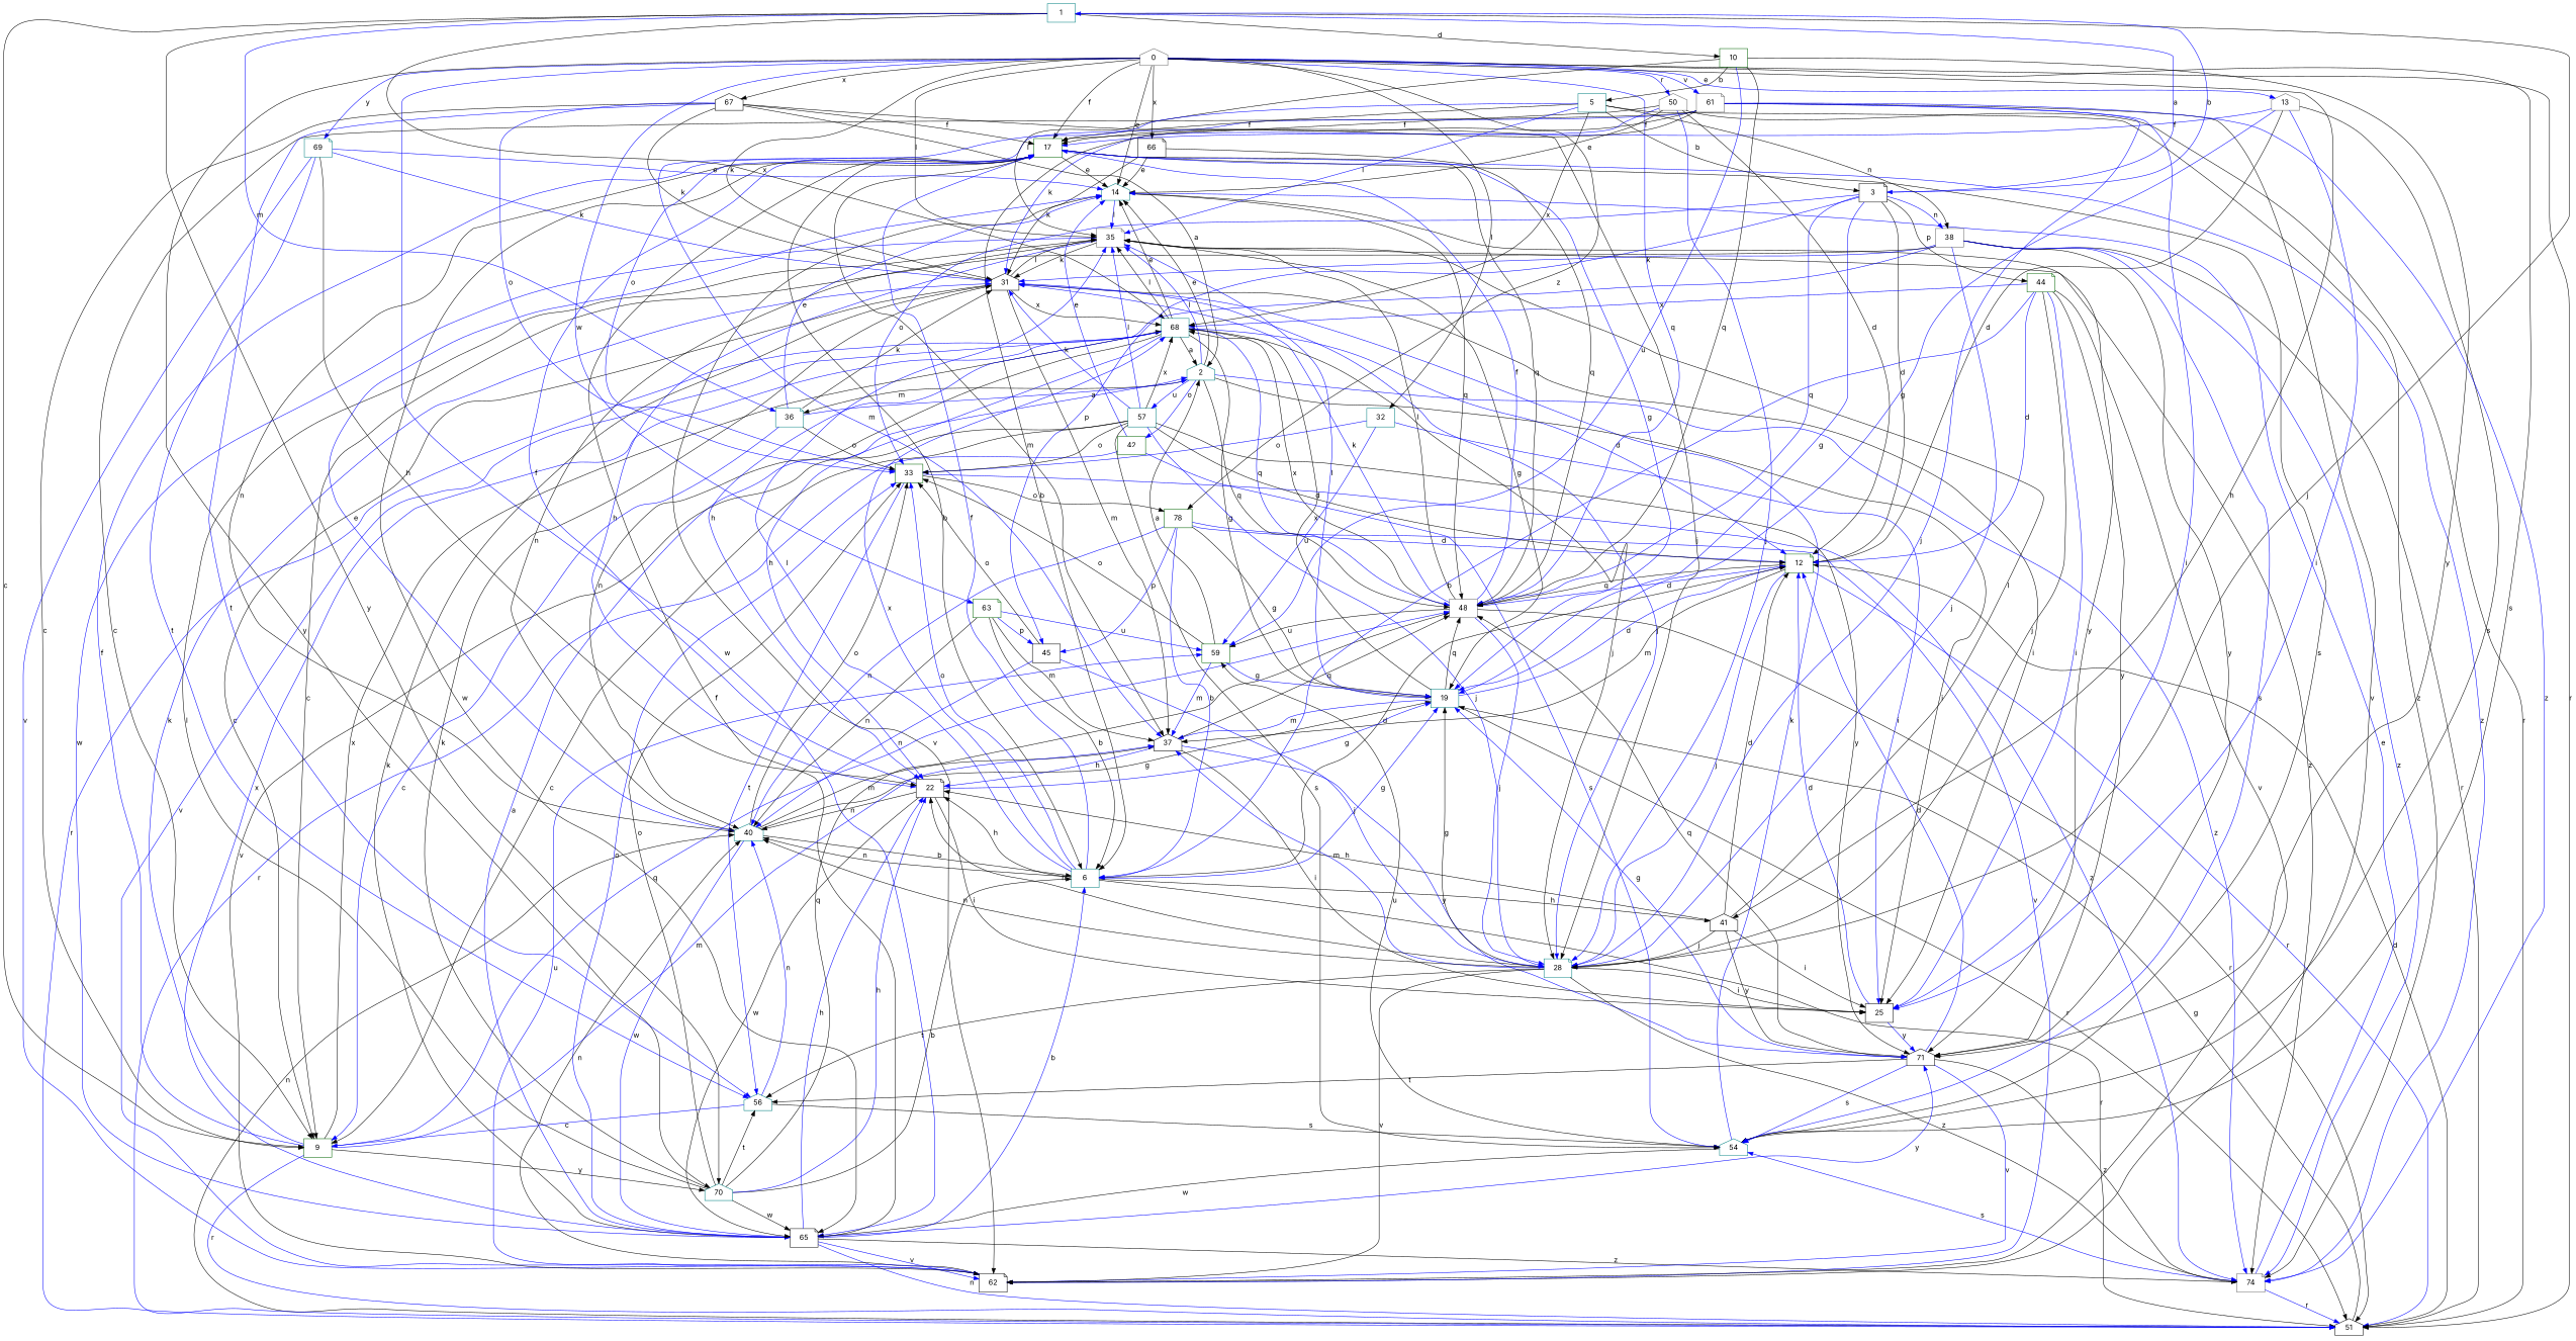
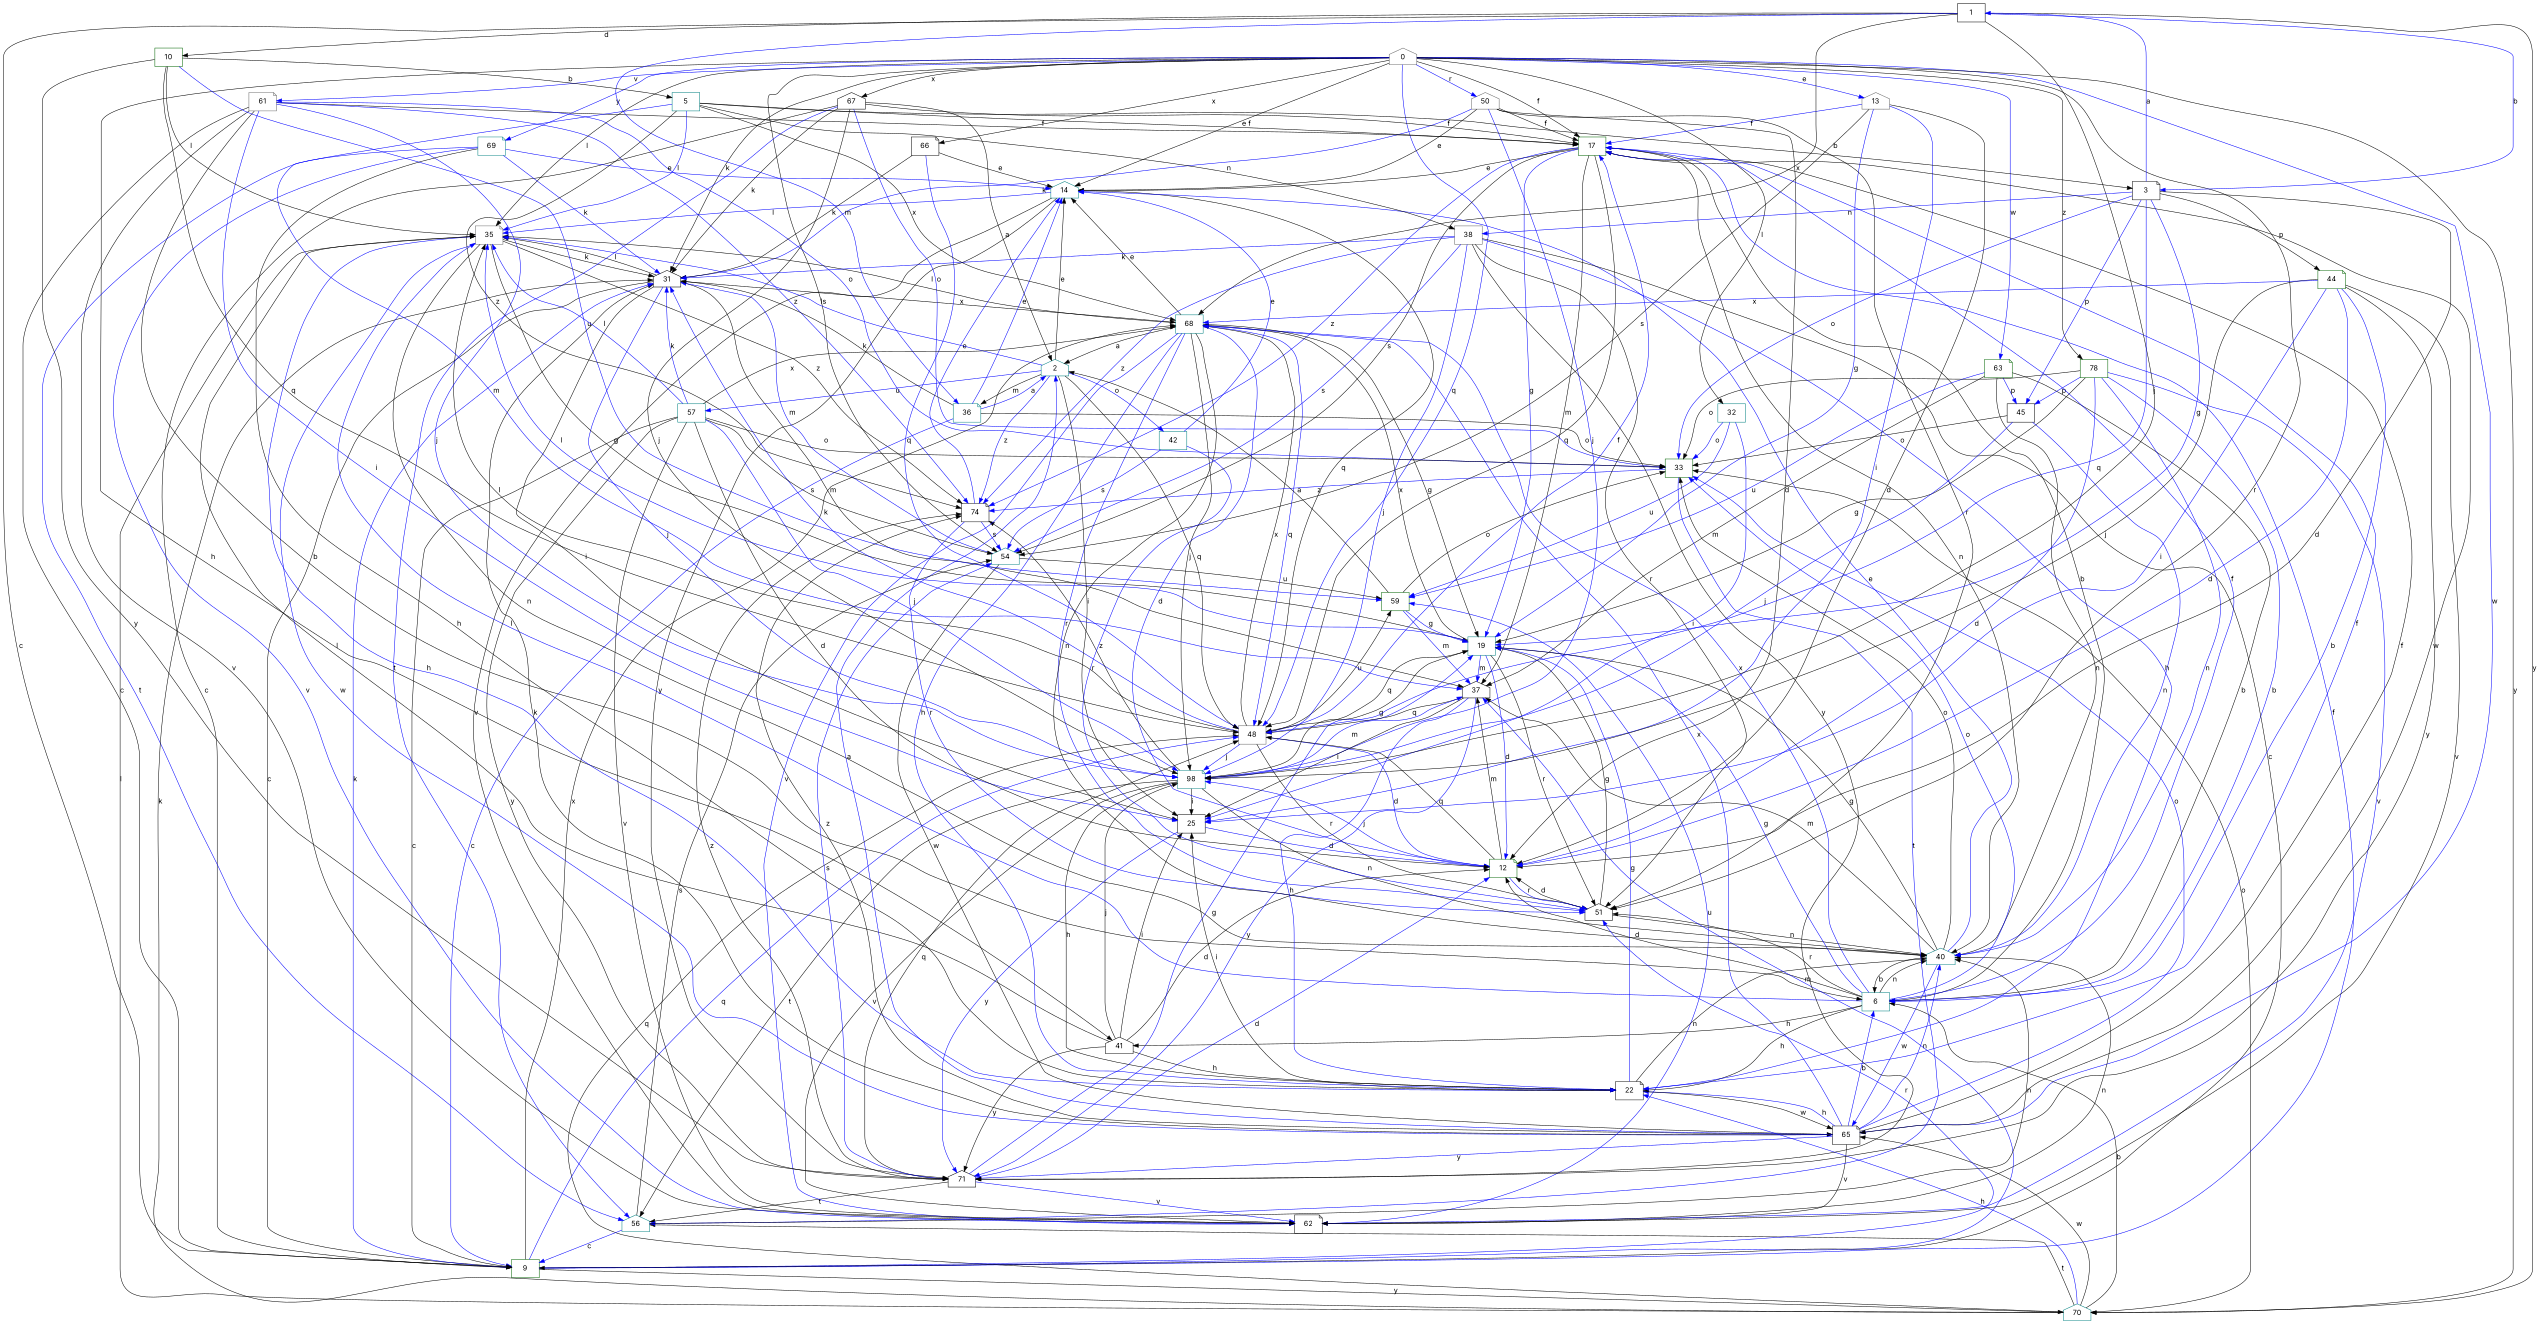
  strict digraph {
    fontname=Inter
    node [color=teal fontname=Inter shape=box]
    edge [color=black fontname=Inter]
    0 [color=gray40 shape=house]
    13 [color=gray40 shape=house]
    14 [shape=house]
    17 [color=darkgreen]
    n5 [color=black label=41 shape=house]
    31 [color=black shape=house]
    32
    35 [color=gray40 shape=note]
    48 [color=gray40]
    50 [color=gray40 shape=house]
    51 [color=black shape=house]
    54 [shape=house]
    61 [color=gray40 shape=note]
    63 [color=darkgreen shape=note]
    65 [color=black shape=note]
    66 [color=black shape=note]
    67 [color=black shape=house]
    69 [shape=note]
    70 [shape=house]
    n20 [color=darkgreen label=78]
    25 [color=black]
    12 [color=darkgreen shape=note]
    19
    71 [color=black shape=house]
    62 [color=black shape=note]
-   74 [color=gray40 shape=note]
+   74 [color=black shape=note]
    37 [color=black shape=house]
    6
    40 [shape=house]
-   28 [shape=note]
+   28 [shape=note label=98]
    22 [color=black shape=note]
    9 [color=darkgreen]
    68
    n34 [color=darkgreen label=33]
    59 [color=darkgreen]
    45 [color=black]
    2 [shape=house]
    56 [shape=house]
-   1
+   1 [color=black]
    3 [color=black shape=note]
    10 [color=darkgreen]
    36 [shape=note]
    38 [color=gray40]
    44 [color=darkgreen shape=note]
    5
-   42 [color=darkgreen]
+   42
    57
    0 -> 13 [color=blue label=e]
    0 -> 14 [label=e]
    0 -> 17 [label=f]
    0 -> n5 [label=h]
    0 -> 31 [label=k]
    0 -> 32 [label=l]
    0 -> 35 [label=l]
    0 -> 48 [color=blue label=q]
    0 -> 50 [color=blue label=r]
    0 -> 51 [label=r]
    0 -> 54 [label=s]
    0 -> 61 [color=blue label=v]
    0 -> 63 [color=blue label=w]
    0 -> 65 [color=blue label=w]
    0 -> 66 [label=x]
    0 -> 67 [label=x]
    0 -> 69 [color=blue label=y]
    0 -> 70 [label=y]
    0 -> n20 [label=z]
    13 -> 17 [color=blue label=f]
    13 -> 54 [label=s]
    13 -> 25 [color=blue label=i]
    13 -> 12 [label=d]
    13 -> 19 [color=blue label=g]
    14 -> 35 [color=blue label=l]
    14 -> 48 [label=q]
    14 -> 71 [label=y]
    14 -> 62 [label=v]
    17 -> 14 [label=e]
    17 -> 48 [label=q]
    17 -> 54 [label=s]
    17 -> 65 [label=w]
    17 -> 19 [color=blue label=g]
    17 -> 74 [color=blue label=z]
    17 -> 37 [label=m]
    17 -> 6 [label=b]
    17 -> 40 [label=n]
    n5 -> 35 [label=l]
    n5 -> 25 [label=i]
    n5 -> 12 [label=d]
    n5 -> 71 [label=y]
    n5 -> 28 [label=j]
    n5 -> 22 [label=h]
    31 -> 35 [label=l]
    31 -> 25 [label=i]
    31 -> 37 [label=m]
    31 -> 28 [color=blue label=j]
    31 -> 9 [label=c]
    31 -> 68 [label=x]
    32 -> 25 [color=blue label=i]
    32 -> n34 [color=blue label=o]
    32 -> 59 [color=blue label=u]
    35 -> 31 [label=k]
    35 -> 65 [color=blue label=w]
    35 -> 19 [label=g]
    35 -> 74 [label=z]
    35 -> 40 [label=n]
    35 -> 22 [color=blue label=h]
    48 -> 17 [color=blue label=f]
    48 -> 31 [color=blue label=k]
    48 -> 35 [label=l]
    48 -> 51 [label=r]
    48 -> 12 [color=blue label=d]
    48 -> 28 [color=blue label=j]
    48 -> 68 [label=x]
    48 -> 59 [label=u]
    50 -> 14 [label=e]
    50 -> 17 [label=f]
    50 -> 31 [color=blue label=k]
    50 -> 51 [label=r]
    50 -> 12 [label=d]
    50 -> 28 [color=blue label=j]
    51 -> 12 [label=d]
    51 -> 19 [label=g]
    51 -> 40 [label=n]
-   54 -> 31 [color=blue label=k]
+   54 -> 31 [color=blue label=m]
    54 -> 65 [label=w]
    54 -> 59 [label=u]
    61 -> 17 [label=f]
    61 -> 25 [color=blue label=i]
    61 -> 62 [label=v]
    61 -> 74 [color=blue label=z]
    61 -> 6 [label=b]
    61 -> 28 [color=blue label=j]
    61 -> 9 [label=c]
    61 -> n34 [color=blue label=o]
    63 -> 37 [label=m]
    63 -> 6 [label=b]
    63 -> 40 [label=n]
    63 -> 59 [color=blue label=u]
    63 -> 45 [color=blue label=p]
    65 -> 17 [label=f]
    65 -> 31 [label=k]
    65 -> 71 [color=blue label=y]
-   65 -> 62 [color=blue label=v]
+   65 -> 62 [label=v]
    65 -> 74 [label=z]
    65 -> 6 [color=blue label=b]
-   65 -> 51 [color=blue label=n]
+   65 -> 40 [color=blue label=n]
    65 -> 22 [color=blue label=h]
    65 -> 68 [color=blue label=x]
    65 -> n34 [color=blue label=o]
    65 -> 2 [color=blue label=a]
    66 -> 14 [label=e]
    66 -> 31 [label=k]
-   66 -> 48 [label=q]
+   66 -> 48 [color=blue label=q]
    67 -> 17 [label=f]
    67 -> 31 [label=k]
    67 -> 28 [label=j]
    67 -> 9 [label=c]
    67 -> n34 [color=blue label=o]
    67 -> 2 [label=a]
    67 -> 56 [color=blue label=t]
    69 -> 14 [color=blue label=e]
    69 -> 31 [color=blue label=k]
    69 -> 62 [color=blue label=v]
    69 -> 22 [label=h]
    69 -> 56 [color=blue label=t]
    70 -> 31 [label=k]
    70 -> 35 [label=l]
    70 -> 48 [label=q]
    70 -> 65 [label=w]
    70 -> 6 [label=b]
    70 -> 22 [color=blue label=h]
    70 -> n34 [label=o]
    70 -> 56 [label=t]
    n20 -> 12 [color=blue label=d]
    n20 -> 19 [label=g]
    n20 -> 62 [color=blue label=v]
    n20 -> 6 [color=blue label=b]
    n20 -> 40 [color=blue label=n]
-   n34 -> n20 [label=o]
+   n20 -> n34 [label=o]
    n20 -> 45 [color=blue label=p]
    25 -> 12 [color=blue label=d]
    25 -> 71 [color=blue label=y]
    12 -> 48 [label=q]
    12 -> 51 [color=blue label=r]
    12 -> 37 [label=m]
    12 -> 28 [color=blue label=j]
    19 -> 35 [color=blue label=l]
    19 -> 48 [label=q]
    19 -> 51 [label=r]
    19 -> 12 [color=blue label=d]
    19 -> 37 [color=blue label=m]
    19 -> 68 [label=x]
    71 -> 48 [label=q]
    71 -> 54 [color=blue label=s]
    71 -> 12 [color=blue label=d]
    71 -> 19 [color=blue label=g]
    71 -> 62 [color=blue label=v]
    71 -> 74 [label=z]
    71 -> 56 [label=t]
    62 -> 40 [label=n]
    62 -> 59 [color=blue label=u]
    74 -> 14 [color=blue label=e]
    74 -> 51 [color=blue label=r]
    74 -> 54 [color=blue label=s]
    37 -> 48 [label=q]
    37 -> 25 [label=i]
    37 -> 71 [color=blue label=y]
    37 -> 22 [color=blue label=h]
    6 -> 17 [color=blue label=f]
    6 -> n5 [label=h]
    6 -> 35 [color=blue label=l]
    6 -> 51 [label=r]
    6 -> 12 [label=d]
    6 -> 19 [color=blue label=g]
    6 -> 40 [label=n]
    6 -> 22 [label=h]
    6 -> 68 [color=blue label=x]
    6 -> n34 [color=blue label=o]
    40 -> 14 [color=blue label=e]
    40 -> 65 [color=blue label=w]
    40 -> 19 [label=g]
    40 -> 37 [label=m]
    40 -> 6 [label=b]
    40 -> n34 [label=o]
    28 -> 25 [label=i]
    28 -> 19 [label=g]
    28 -> 62 [label=v]
    28 -> 74 [label=z]
    28 -> 37 [color=blue label=m]
    28 -> 40 [label=n]
    28 -> 22 [label=h]
    28 -> 56 [label=t]
    22 -> 17 [color=blue label=f]
    22 -> 65 [label=w]
    22 -> 25 [label=i]
    22 -> 19 [color=blue label=g]
    22 -> 40 [label=n]
    9 -> 17 [color=blue label=f]
    9 -> 31 [color=blue label=k]
    9 -> 48 [color=blue label=q]
    9 -> 51 [color=blue label=r]
    9 -> 70 [label=y]
    9 -> 37 [color=blue label=m]
    9 -> 68 [label=x]
    68 -> 14 [label=e]
    68 -> 35 [label=l]
    68 -> 48 [color=blue label=q]
    68 -> 51 [color=blue label=r]
    68 -> 12 [color=blue label=d]
    68 -> 19 [label=g]
    68 -> 62 [color=blue label=v]
    68 -> 40 [label=n]
    68 -> 28 [label=j]
    68 -> 22 [color=blue label=h]
    68 -> 2 [label=a]
    n34 -> 74 [color=blue label=z]
    n34 -> 56 [color=blue label=t]
    59 -> 19 [color=blue label=g]
    59 -> 37 [color=blue label=m]
    59 -> n34 [label=o]
    59 -> 2 [label=a]
    45 -> 40 [color=blue label=n]
    45 -> 28 [color=blue label=j]
    45 -> n34 [label=o]
    2 -> 14 [label=e]
    2 -> 35 [color=blue label=l]
    2 -> 48 [label=q]
    2 -> 25 [label=i]
    2 -> 74 [color=blue label=z]
    2 -> 36 [label=m]
    2 -> 42 [color=blue label=o]
    2 -> 57 [color=blue label=u]
    56 -> 54 [label=s]
-   56 -> 40 [color=blue label=n]
+   56 -> 40 [label=n]
    56 -> 9 [color=blue label=c]
    1 -> 70 [label=y]
    1 -> 28 [label=j]
    1 -> 9 [label=c]
    1 -> 68 [label=x]
    1 -> 3 [color=blue label=b]
    1 -> 10 [label=d]
    1 -> 36 [color=blue label=m]
    3 -> 48 [color=blue label=q]
    3 -> 12 [label=d]
    3 -> 19 [color=blue label=g]
    3 -> n34 [color=blue label=o]
    3 -> 45 [color=blue label=p]
    3 -> 1 [color=blue label=a]
    3 -> 38 [color=blue label=n]
    3 -> 44 [label=p]
    10 -> 35 [label=l]
    10 -> 48 [label=q]
    10 -> 71 [label=y]
    10 -> 59 [color=blue label=u]
    10 -> 5 [label=b]
    36 -> 14 [color=blue label=e]
    36 -> 31 [label=k]
    36 -> 9 [color=blue label=c]
    36 -> n34 [label=o]
    36 -> 2 [color=blue label=a]
    38 -> 31 [color=blue label=k]
    38 -> 51 [label=r]
    38 -> 54 [color=blue label=s]
    38 -> 71 [label=y]
    38 -> 74 [color=blue label=z]
    38 -> 28 [color=blue label=j]
    38 -> 22 [color=blue label=h]
    38 -> 9 [label=c]
    44 -> 25 [color=blue label=i]
    44 -> 12 [color=blue label=d]
    44 -> 71 [label=y]
    44 -> 62 [label=v]
    44 -> 6 [color=blue label=b]
    44 -> 28 [label=j]
    44 -> 68 [color=blue label=x]
    5 -> 17 [label=f]
    5 -> 35 [color=blue label=l]
    5 -> 74 [label=z]
    5 -> 37 [color=blue label=m]
    5 -> 68 [label=x]
    5 -> 3 [label=b]
    5 -> 38 [label=n]
    42 -> 14 [color=blue label=e]
    42 -> 51 [color=blue label=r]
    42 -> 54 [color=blue label=s]
    57 -> 31 [color=blue label=k]
    57 -> 35 [color=blue label=l]
    57 -> 54 [label=s]
    57 -> 12 [label=d]
    57 -> 71 [label=y]
    57 -> 62 [label=v]
    57 -> 28 [color=blue label=j]
    57 -> 9 [label=c]
    57 -> 68 [label=x]
    57 -> n34 [label=o]
  }
